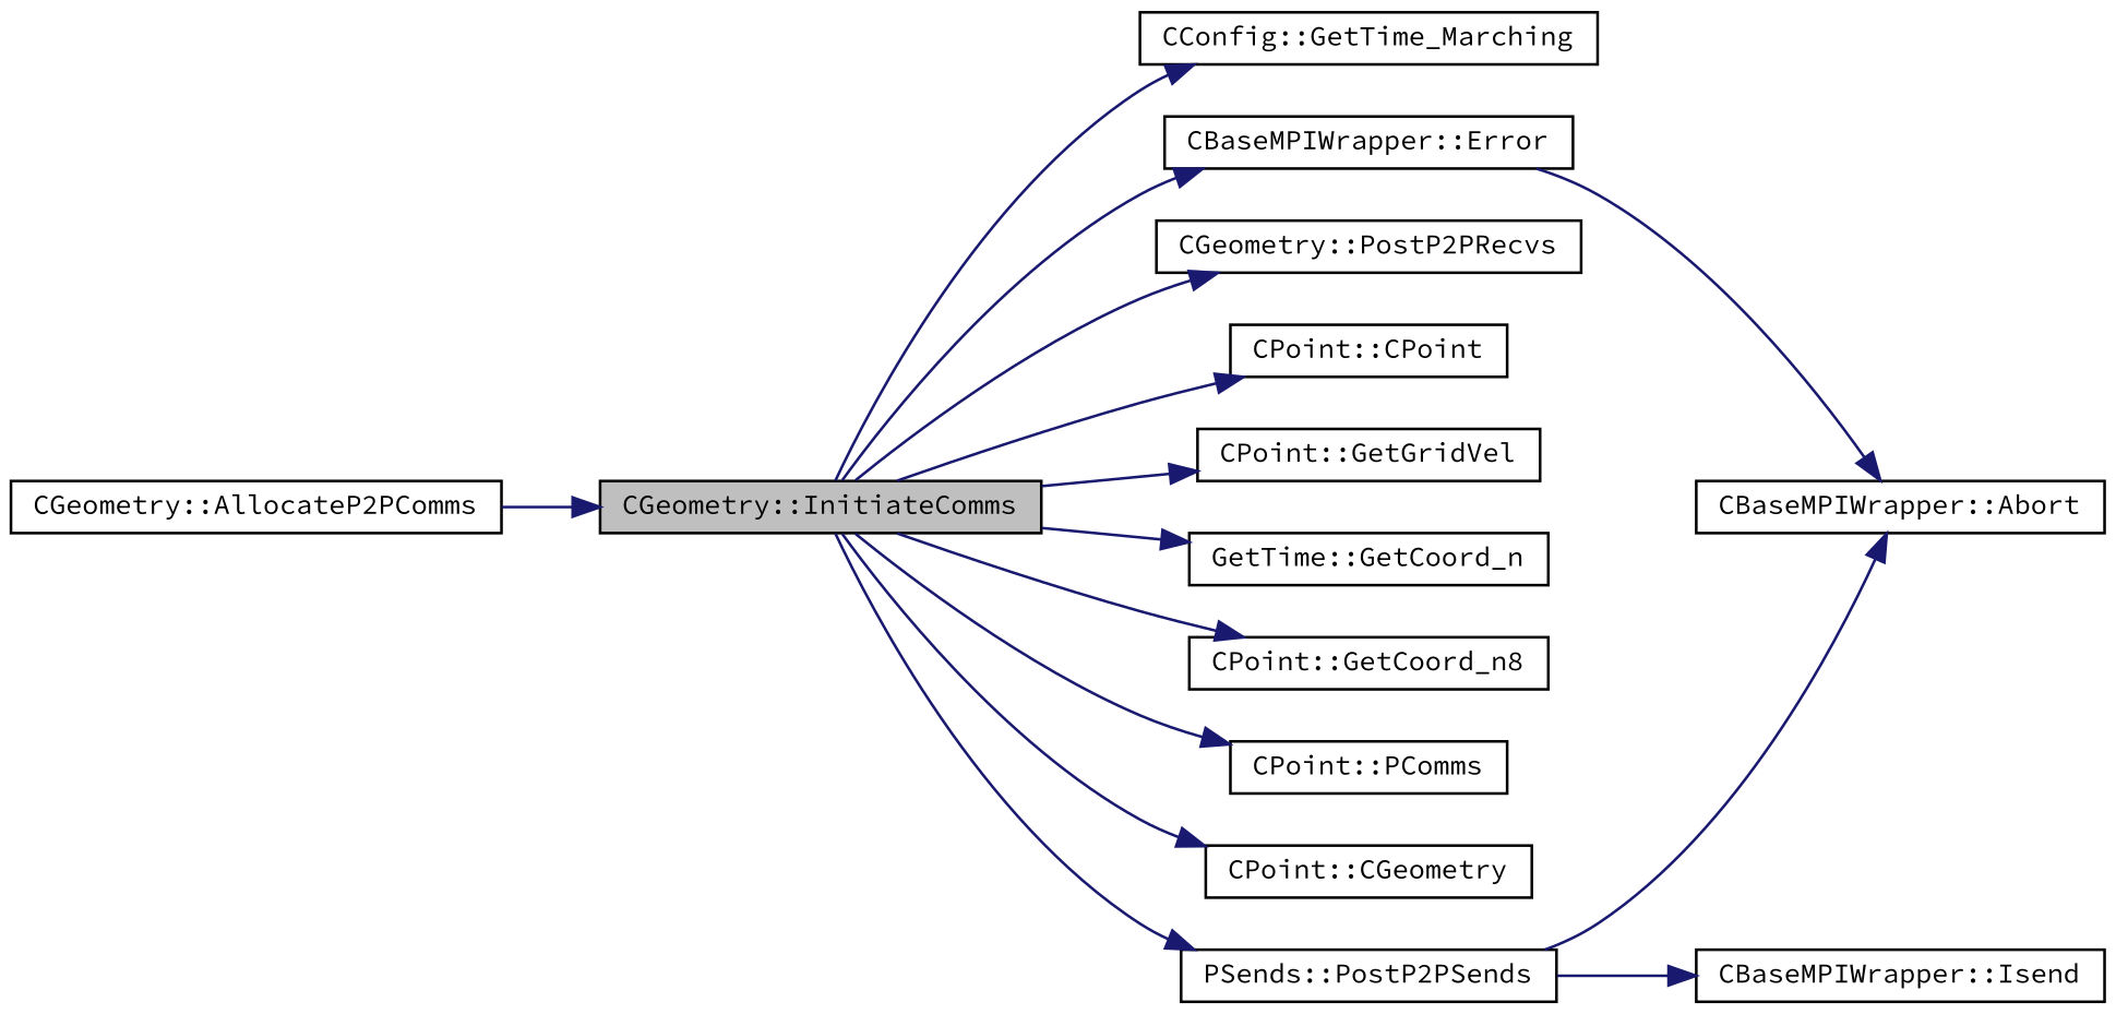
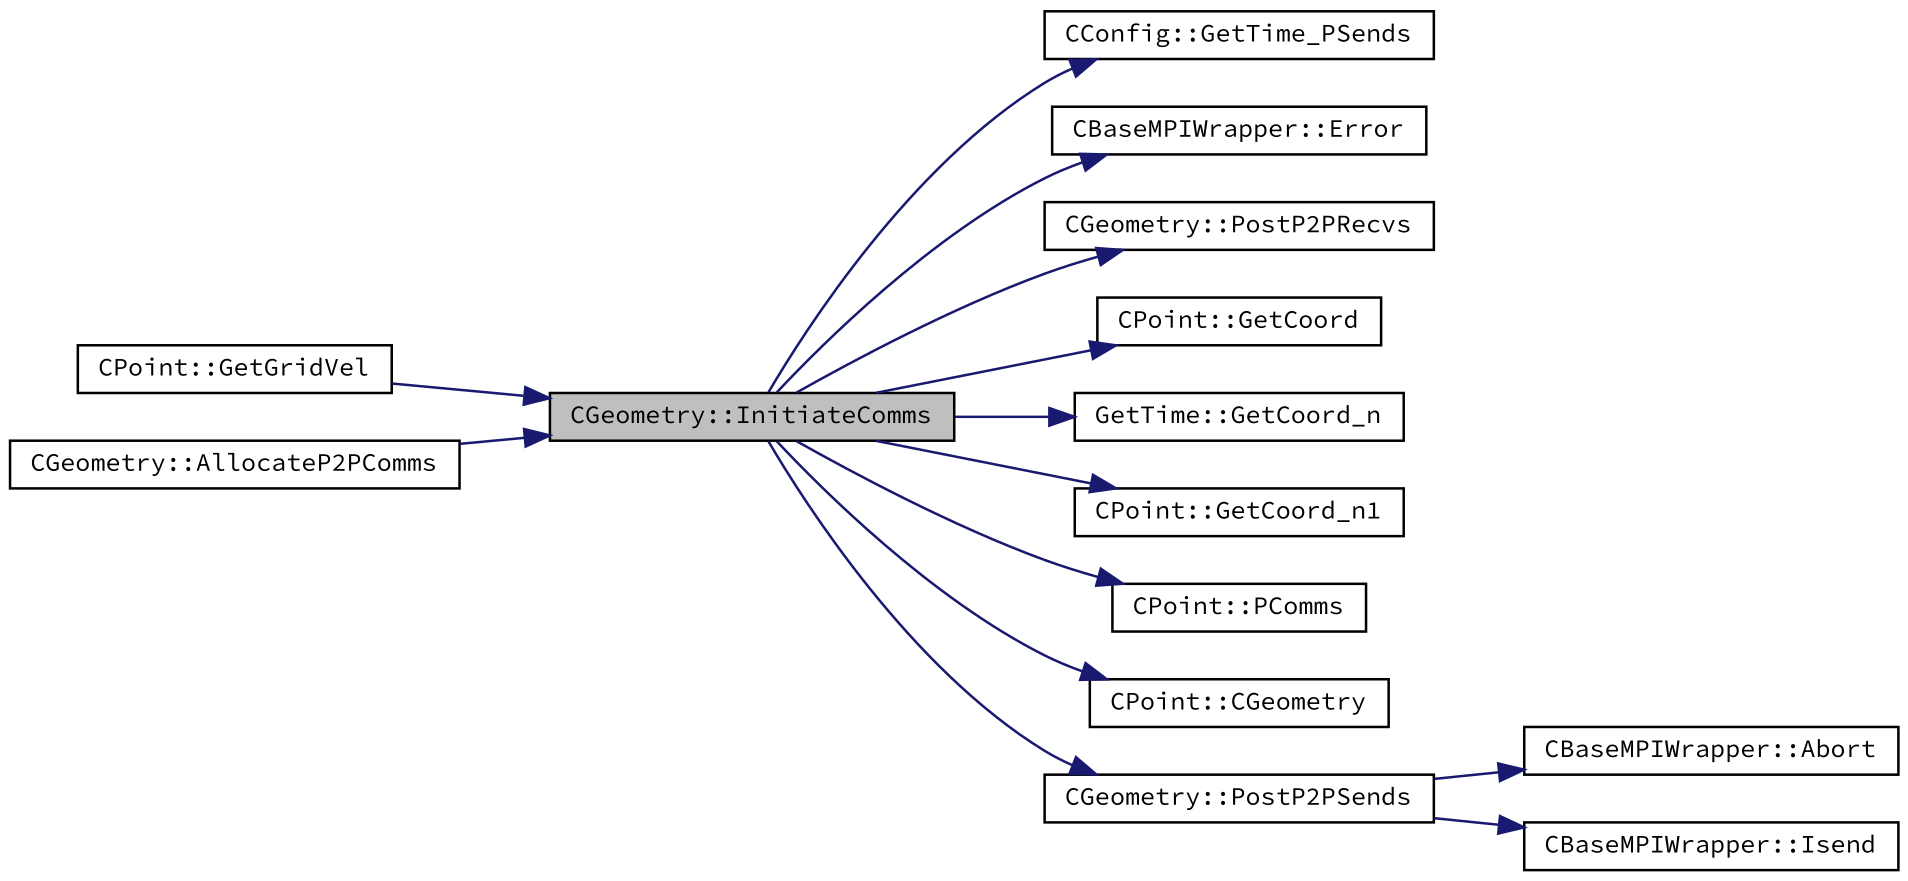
  digraph {
    fontname="Source Code Pro"
    rankdir=LR
    node [color=black fillcolor=white fontname="Source Code Pro" fontsize=10 shape=record style=filled]
    edge [color=midnightblue fontname="Source Code Pro" fontsize=10 labelfontname=Helvetica labelfontsize=10 style=solid]
    n1 [fillcolor=grey75 fontcolor=black height=0.2 label="CGeometry::InitiateComms" width=0.4]
-   n2 [height=0.2 label="CConfig::GetTime_Marching" width=0.4]
+   n2 [height=0.2 label="CConfig::GetTime_PSends" width=0.4]
    n3 [height=0.2 label="CBaseMPIWrapper::Error" width=0.4]
    n4 [height=0.2 label="CGeometry::PostP2PRecvs" width=0.4]
-   n5 [height=0.2 label="CPoint::CPoint" width=0.4]
+   n5 [height=0.2 label="CPoint::GetCoord" width=0.4]
    n6 [height=0.2 label="CPoint::GetGridVel" width=0.4]
    n7 [height=0.2 label="GetTime::GetCoord_n" width=0.4]
-   n8 [height=0.2 label="CPoint::GetCoord_n8" width=0.4]
+   n8 [height=0.2 label="CPoint::GetCoord_n1" width=0.4]
    n9 [height=0.2 label="CPoint::PComms" width=0.4]
    n10 [height=0.2 label="CPoint::CGeometry" width=0.4]
-   n11 [height=0.2 label="PSends::PostP2PSends" width=0.4]
+   n11 [height=0.2 label="CGeometry::PostP2PSends" width=0.4]
    n12 [height=0.2 label="CBaseMPIWrapper::Abort" width=0.4]
    n13 [height=0.2 label="CGeometry::AllocateP2PComms" width=0.4]
    n14 [height=0.2 label="CBaseMPIWrapper::Isend" width=0.4]
    n1 -> n2
    n1 -> n3
    n1 -> n4
    n1 -> n5
-   n1 -> n6
+   n6 -> n1
    n1 -> n7
    n1 -> n8
    n1 -> n9
    n1 -> n10
    n1 -> n11
-   n3 -> n12
    n11 -> n12
    n11 -> n14
    n13 -> n1
  }
